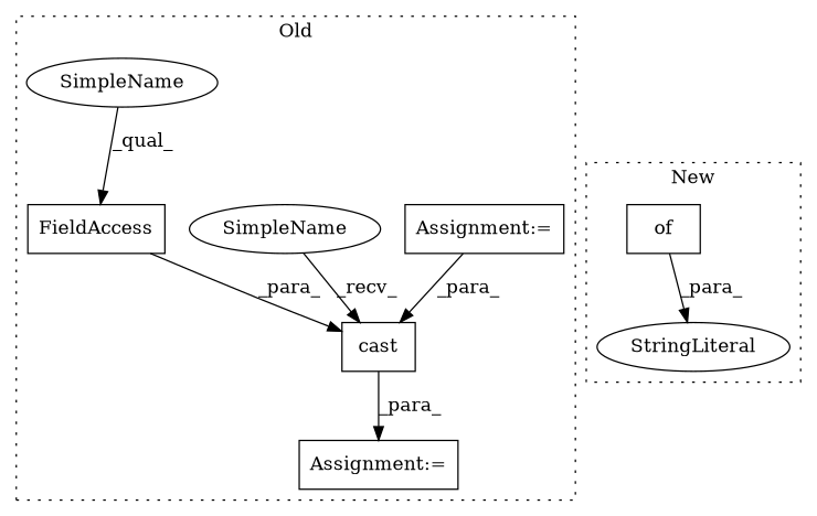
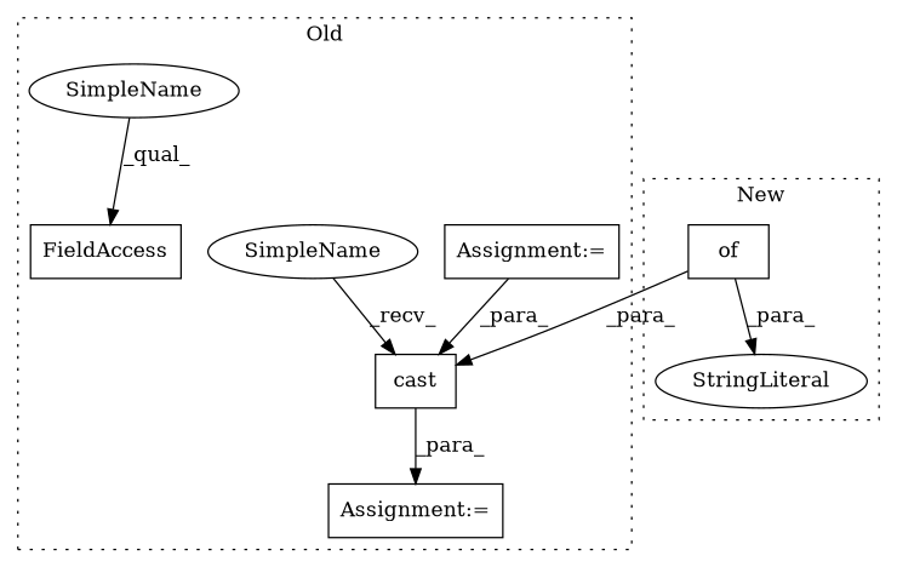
  digraph {
    node [a=32 l=1 s=4234 shape=box]
    n1 [l="5,1" label=cast s="4217,4252"]
    n2 [a=22 l=18 label=FieldAccess]
    n3 [a=7 label="Assignment:=" s=4344]
    n4 [a=7 label="Assignment:=" s=4109]
    n5 [a=42 l=10 label=SimpleName s=4206 shape=ellipse]
    n6 [a=42 l=10 label=SimpleName shape=ellipse]
    n7 [l="3,1" label=of s="4114,4204"]
    n8 [a=45 l=16 label=StringLiteral s=4154 shape=ellipse]
    subgraph cluster_1 {
      label=Old
      style=dotted
      n1
      n2
      n3
      n4
      n5
      n6
    }
    subgraph cluster_2 {
      label=New
      style=dotted
      n7
      n8
    }
    n1 -> n3 [label=_para_]
-   n2 -> n1 [label=_para_]
+   n7 -> n1 [label=_para_]
    n4 -> n1 [label=_para_]
    n5 -> n1 [label=_recv_]
    n6 -> n2 [label=_qual_]
    n7 -> n8 [label=_para_]
  }
